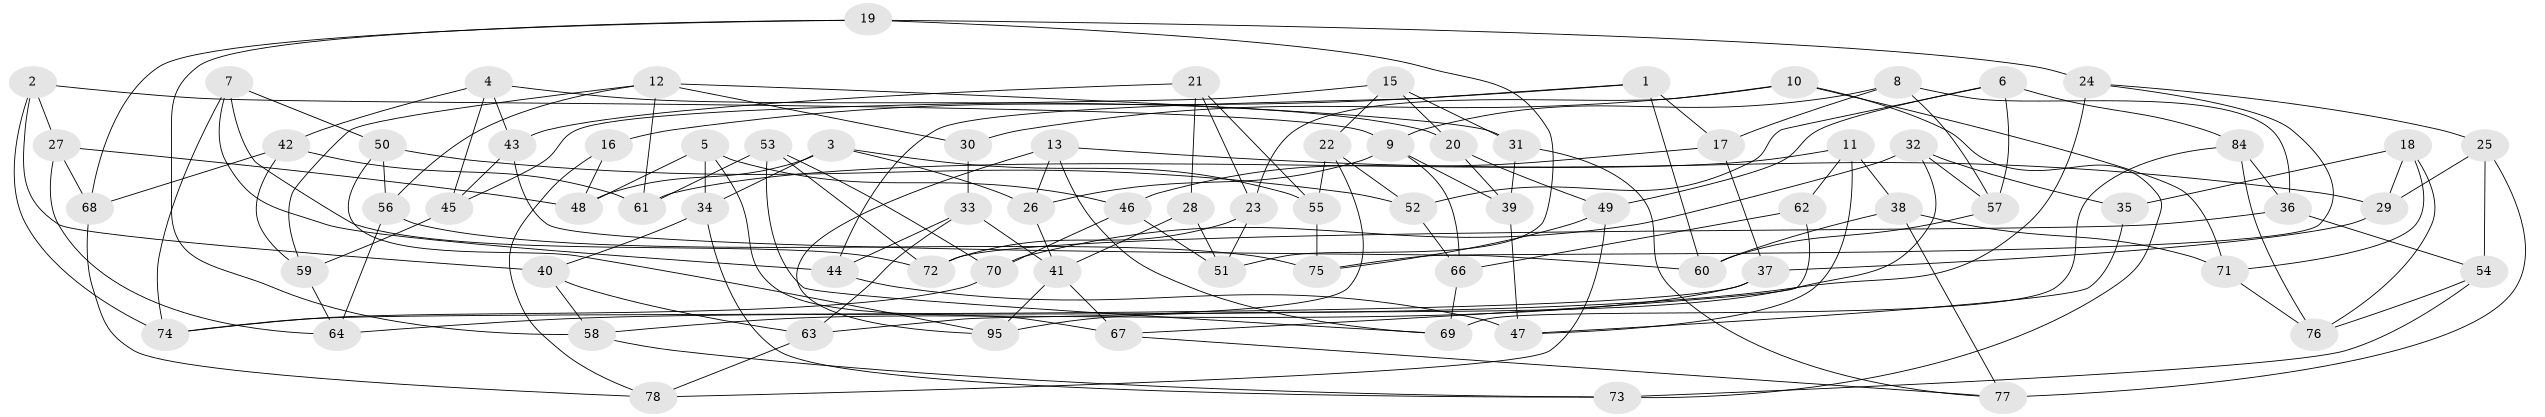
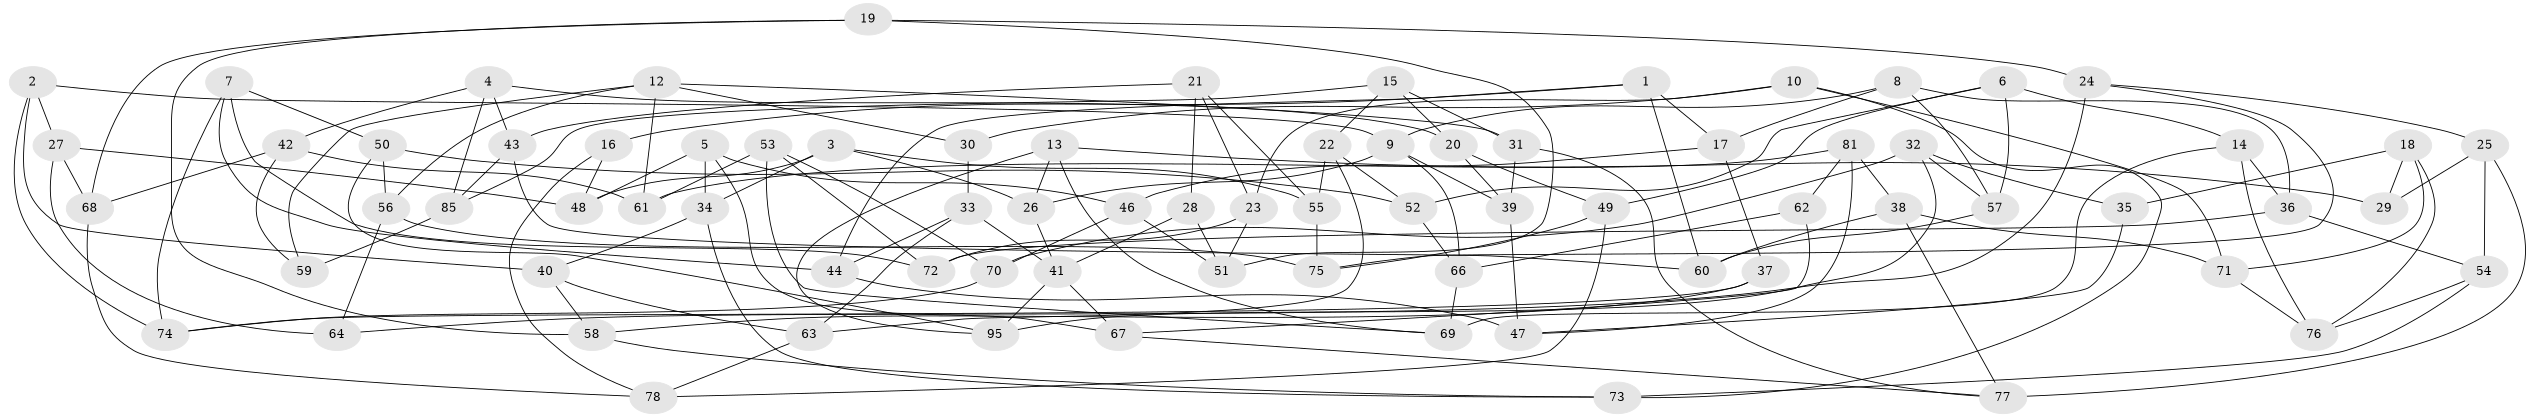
  graph {
    node [color=gray90 style=filled]
    1
    16
    17
    44
    60
    48
    78
    46
    37
    47
    2
    9
    27
    40
    74
    26
    39
    66
    68
    64
    58
    63
    3
    34
    55
    41
    73
    75
    4
    20
    42
    43
-   45
+   45 [label=85]
    49
    61
    59
    5
    67
    51
    70
    77
    6
-   14 [label=84]
+   14
    52
    57
    36
    69
    76
    7
    50
    72
    56
    n53 [label=95]
    8
    54
    10
    23
    30
    71
    33
-   11
+   11 [label=81]
    38
    62
    12
    31
    13
    29
    15
    22
    18
    35
    19
    24
    25
    21
    28
    32
    53
    1 -- 16
    1 -- 17
    1 -- 44
    1 -- 60
    16 -- 48
    16 -- 78
    17 -- 46
    17 -- 37
    44 -- 47
    46 -- 51
    46 -- 70
    37 -- 74
    37 -- 58
    2 -- 9
    2 -- 27
    2 -- 40
    2 -- 74
    9 -- 26
    9 -- 39
    9 -- 66
    27 -- 48
    27 -- 68
    27 -- 64
    40 -- 58
    40 -- 63
    26 -- 41
    39 -- 47
    66 -- 69
    68 -- 78
    58 -- 73
    63 -- 78
    3 -- 48
    3 -- 26
    3 -- 34
    3 -- 55
    34 -- 40
    34 -- 73
    55 -- 75
    41 -- 67
    41 -- n53
    4 -- 20
    4 -- 42
    4 -- 43
    4 -- 45
    20 -- 39
    20 -- 49
    42 -- 68
    42 -- 61
    42 -- 59
    43 -- 60
    43 -- 45
    45 -- 59
    49 -- 78
    49 -- 75
-   59 -- 64
    5 -- 48
    5 -- 46
    5 -- 34
    5 -- 67
    67 -- 77
    70 -- 74
    6 -- 49
    6 -- 14
    6 -- 52
    6 -- 57
    14 -- 36
    14 -- 69
    14 -- 76
    52 -- 66
    57 -- 60
    36 -- 72
    36 -- 54
    7 -- 44
    7 -- 74
    7 -- 50
    7 -- 72
    50 -- 52
    50 -- 56
    50 -- n53
    56 -- 64
    56 -- 75
    8 -- 17
    8 -- 9
    8 -- 57
    8 -- 36
    54 -- 73
    54 -- 76
    10 -- 73
    10 -- 23
    10 -- 30
    10 -- 71
    23 -- 51
    23 -- 72
    30 -- 33
    71 -- 76
    33 -- 44
    33 -- 63
    33 -- 41
    11 -- 47
    11 -- 61
    11 -- 38
    11 -- 62
    38 -- 60
    38 -- 77
    38 -- 71
    62 -- 66
    62 -- 67
    12 -- 61
    12 -- 59
    12 -- 56
    12 -- 30
    12 -- 31
    31 -- 39
    31 -- 77
    13 -- 26
    13 -- 69
    13 -- n53
    13 -- 29
-   29 -- 37
    15 -- 20
    15 -- 45
    15 -- 31
    15 -- 22
    22 -- 63
    22 -- 55
    22 -- 52
    18 -- 76
    18 -- 71
    18 -- 29
    18 -- 35
    35 -- 47
    19 -- 68
    19 -- 58
    19 -- 51
    19 -- 24
    24 -- 64
    24 -- 75
    24 -- 25
    25 -- 77
    25 -- 54
    25 -- 29
    21 -- 55
    21 -- 43
    21 -- 23
    21 -- 28
    28 -- 41
    28 -- 51
    32 -- 70
    32 -- 57
    32 -- n53
    32 -- 35
    53 -- 61
    53 -- 70
    53 -- 69
    53 -- 72
  }
